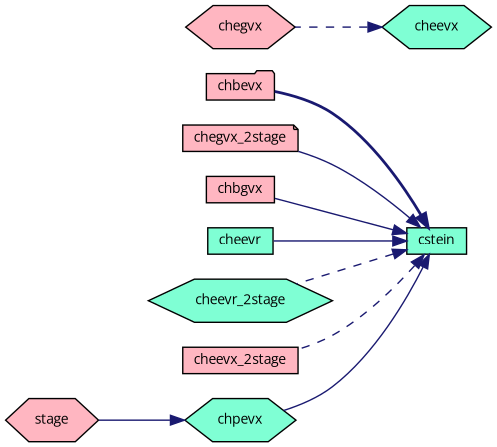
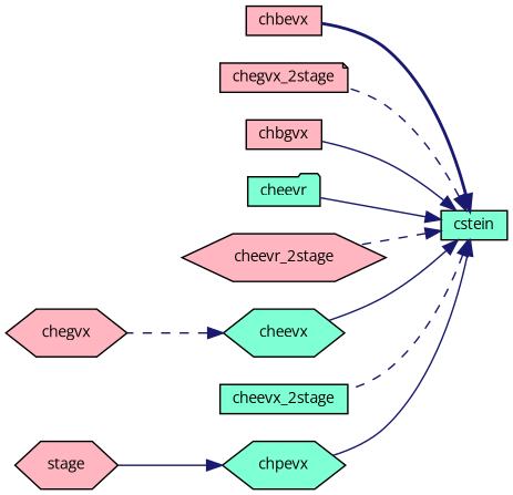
  digraph {
    fontname="Open Sans"
    rankdir=RL
    node [color=black fillcolor=lightpink fontname="Open Sans" fontsize=10 shape=hexagon style=filled]
    edge [color=midnightblue dir=back fontname="Open Sans" fontsize=10 labelfontname=Helvetica labelfontsize=10 style=solid]
    n1 [fillcolor=aquamarine fontcolor=black height=0.2 label=cstein shape=box width=0.4]
-   n2 [height=0.2 label=chbevx shape=folder width=0.4]
+   n2 [height=0.2 label=chbevx shape=box width=0.4]
    n3 [height=0.2 label=chegvx_2stage shape=note width=0.4]
    n4 [height=0.2 label=chbgvx shape=box width=0.4]
-   n5 [fillcolor=aquamarine height=0.2 label=cheevr shape=box width=0.4]
-   n6 [fillcolor=aquamarine height=0.2 label=cheevr_2stage width=0.4]
+   n5 [fillcolor=aquamarine height=0.2 label=cheevr shape=folder width=0.4]
+   n6 [height=0.2 label=cheevr_2stage width=0.4]
    n7 [fillcolor=aquamarine height=0.2 label=cheevx width=0.4]
-   n8 [height=0.2 label=cheevx_2stage shape=box width=0.4]
+   n8 [fillcolor=aquamarine height=0.2 label=cheevx_2stage shape=box width=0.4]
    n9 [fillcolor=aquamarine height=0.2 label=chpevx width=0.4]
    n10 [height=0.2 label=chegvx width=0.4]
    n11 [height=0.2 label=stage width=0.4]
    n1 -> n2 [style=bold]
-   n1 -> n3
+   n1 -> n3 [style=dashed]
    n1 -> n4
    n1 -> n5
    n1 -> n6 [style=dashed]
+   n1 -> n7
    n1 -> n8 [style=dashed]
    n1 -> n9
    n7 -> n10 [style=dashed]
    n9 -> n11
  }
